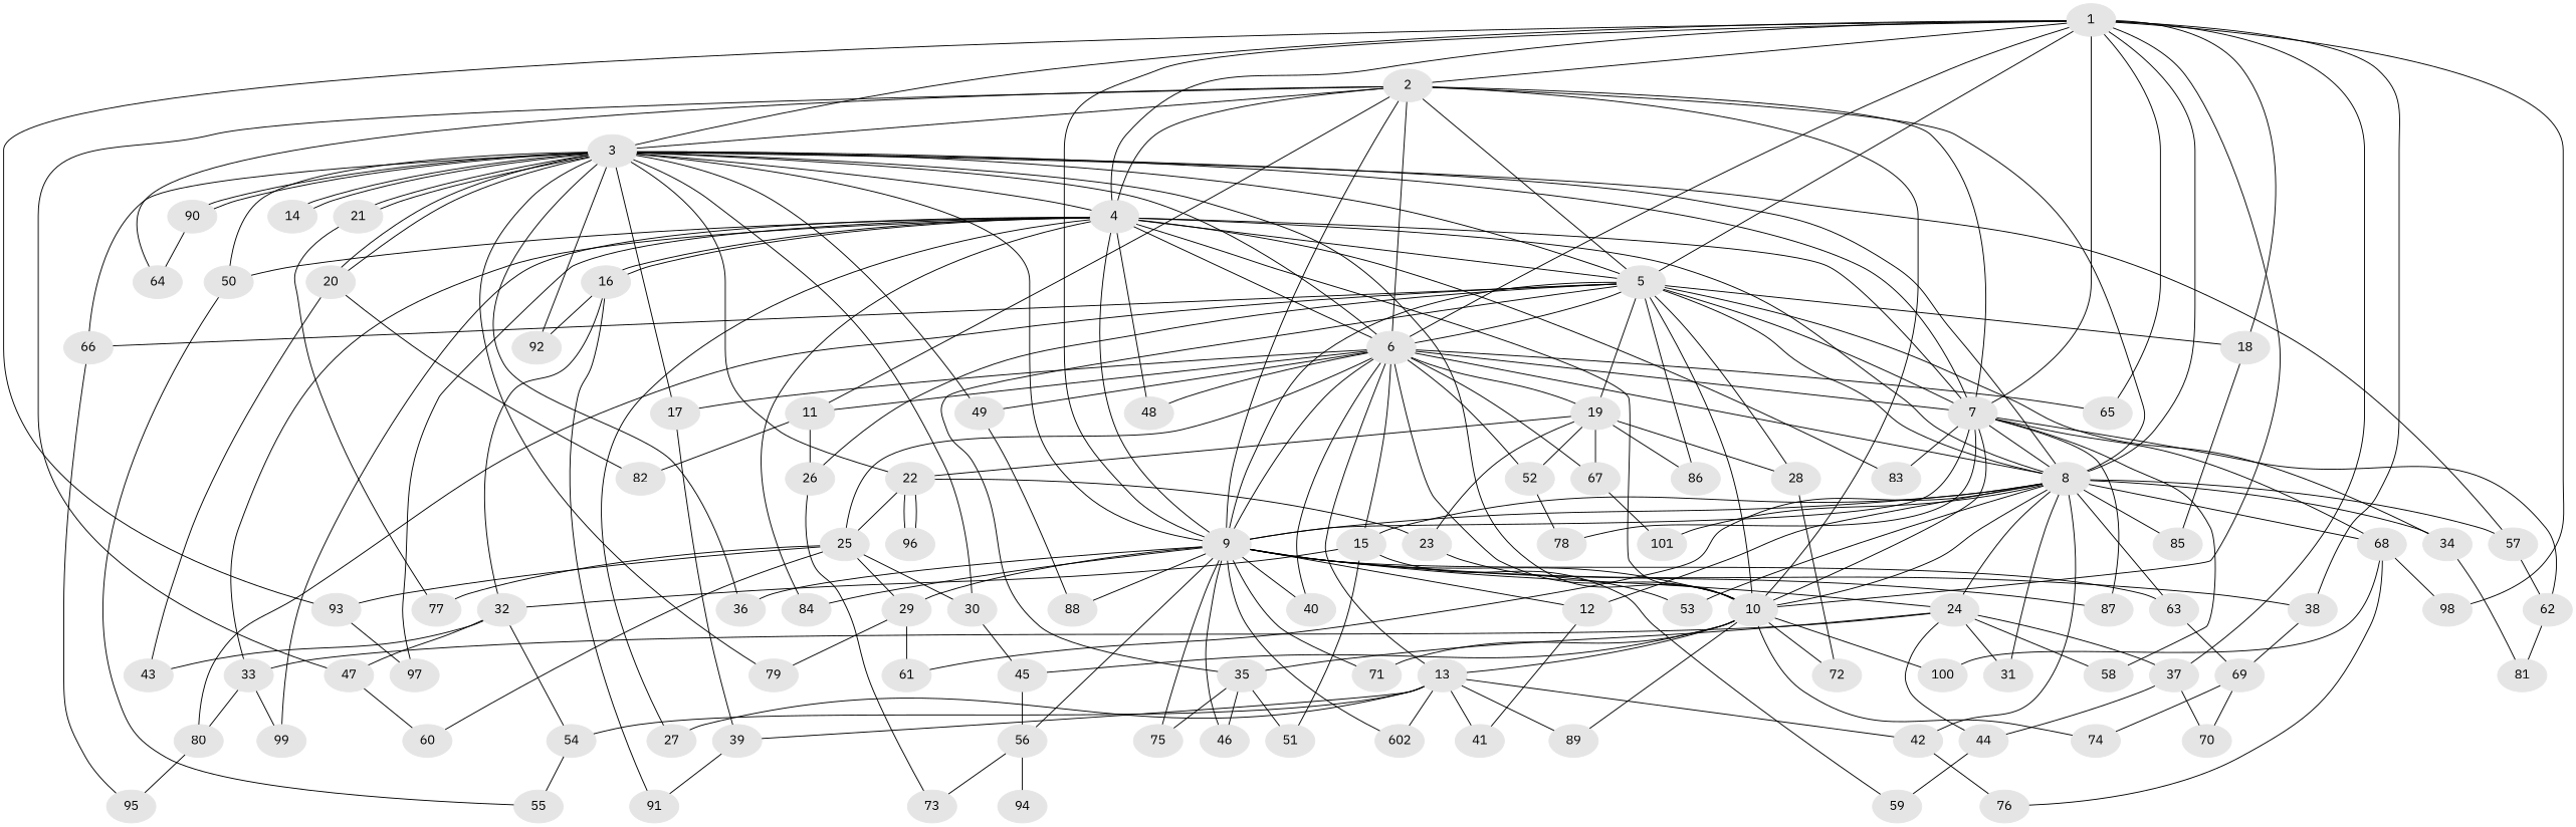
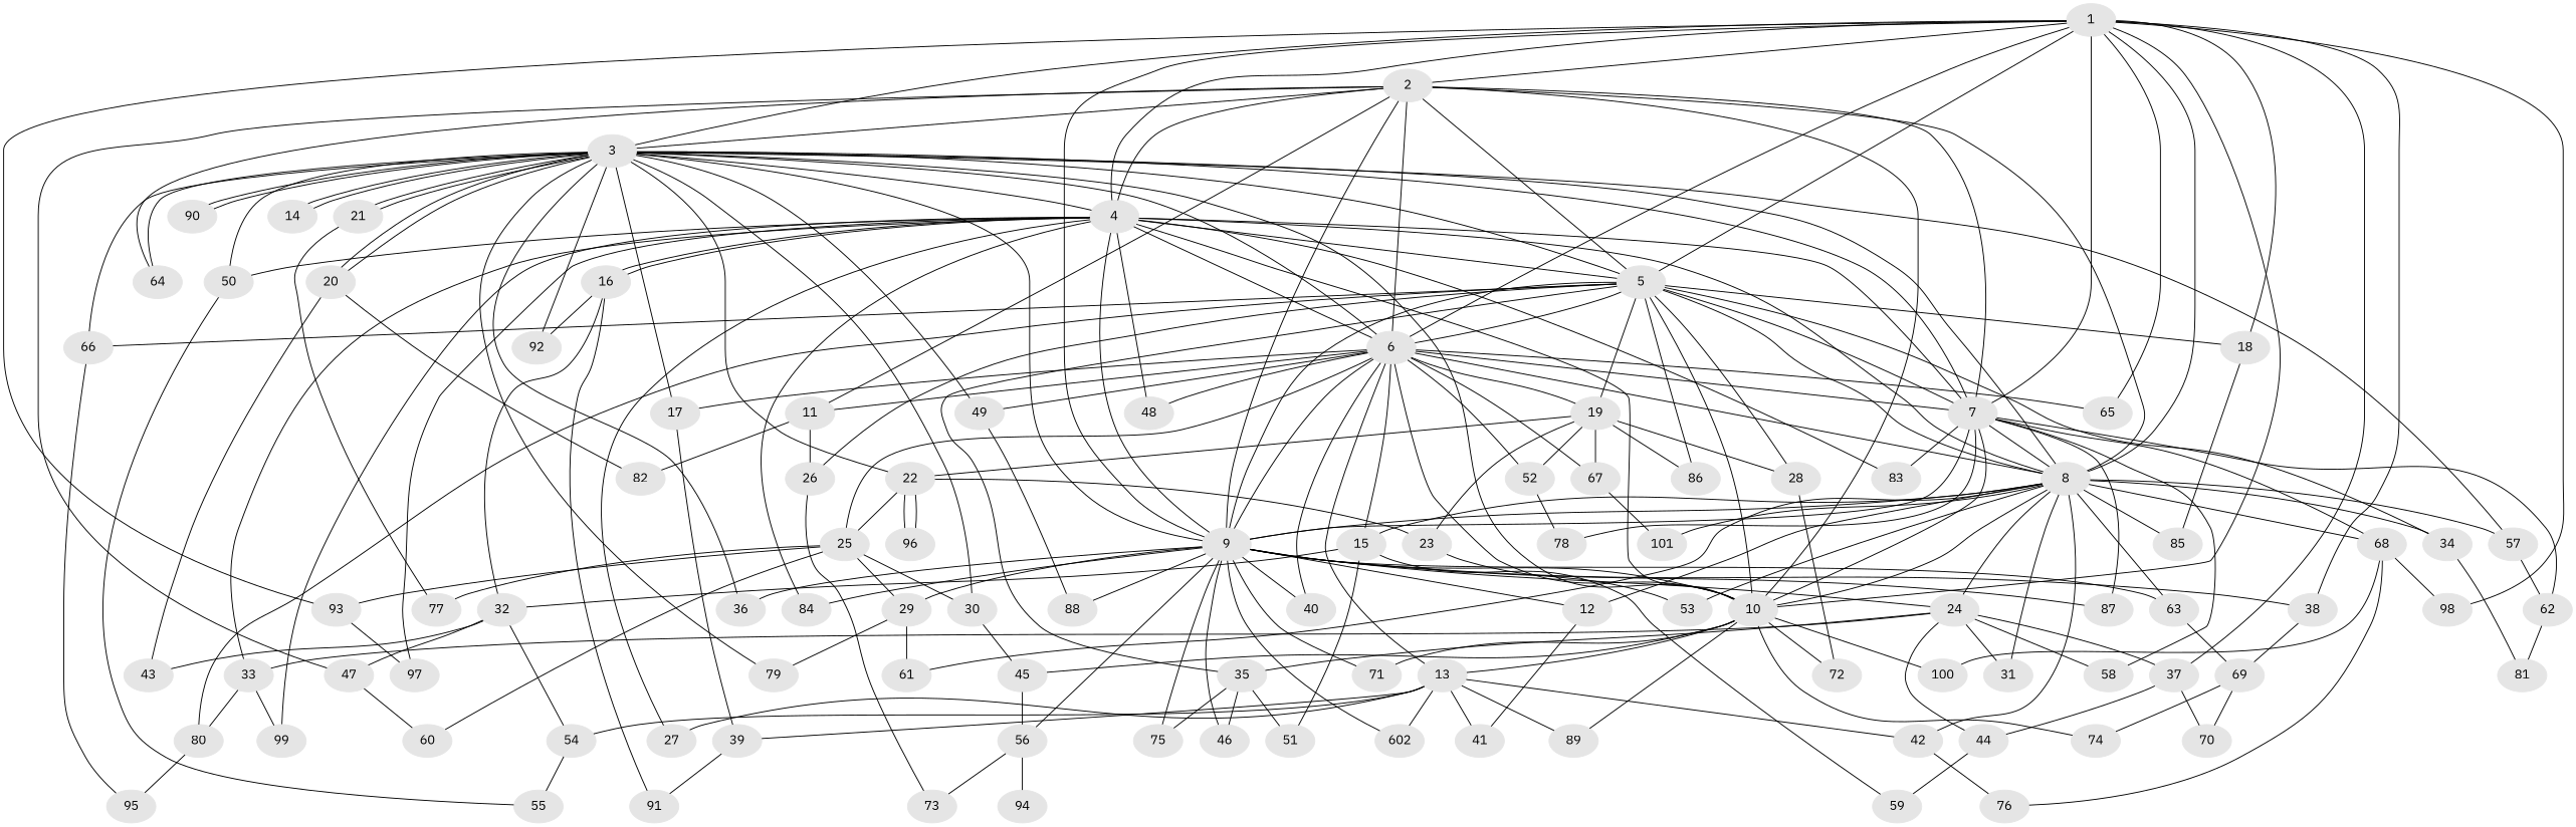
  graph {
    fontname="IBM Plex Sans"
    node [color=gray90 fontname="IBM Plex Sans" style=filled]
    edge [fontname="IBM Plex Sans"]
    1
    2
    3
    4
    5
    6
    7
    8
    9
    10
    18
    37
    38
    65
    93
    98
    11
    47
    64
    14
    17
    20
    21
    22
    30
    36
    49
    50
    57
    66
    79
    90
    92
    16
    27
    33
    48
    83
    84
    97
    99
    19
    26
    28
    34
    35
    80
    86
    13
    15
    25
    40
    52
    67
    58
    62
    68
    78
    87
    12
    24
    31
    42
    53
    61
    63
    85
    101
    29
    46
    56
    71
    75
    88
    n75 [label=602]
    45
    72
    74
    89
    100
    44
    70
    69
    82
    60
    39
    43
    77
    23
    96
    55
    95
    32
    91
    73
    81
    51
    41
    54
    59
    76
    94
    1 -- 2
    1 -- 3
    1 -- 4
    1 -- 5
    1 -- 6
    1 -- 7
    1 -- 8
    1 -- 9
    1 -- 10
    1 -- 18
    1 -- 37
    1 -- 38
    1 -- 65
    1 -- 93
    1 -- 98
    2 -- 3
    2 -- 4
    2 -- 5
    2 -- 6
    2 -- 7
    2 -- 8
    2 -- 9
    2 -- 10
    2 -- 11
    2 -- 47
    2 -- 64
    3 -- 4
    3 -- 5
    3 -- 6
    3 -- 7
    3 -- 8
    3 -- 9
    3 -- 10
-   90 -- 64
+   3 -- 64
    3 -- 14
    3 -- 14
    3 -- 17
    3 -- 20
    3 -- 20
    3 -- 21
    3 -- 21
    3 -- 22
    3 -- 30
    3 -- 36
    3 -- 49
    3 -- 50
    3 -- 57
    3 -- 66
    3 -- 79
    3 -- 90
    3 -- 90
    3 -- 92
    4 -- 5
    4 -- 6
    4 -- 7
    4 -- 8
    4 -- 9
    4 -- 10
    4 -- 50
    4 -- 16
    4 -- 16
    4 -- 27
    4 -- 33
    4 -- 48
    4 -- 83
    4 -- 84
    4 -- 97
    4 -- 99
    5 -- 6
    5 -- 7
    5 -- 8
    5 -- 9
    5 -- 10
    5 -- 18
    5 -- 66
    5 -- 19
    5 -- 26
    5 -- 28
    5 -- 34
    5 -- 35
    5 -- 80
    5 -- 86
    6 -- 7
    6 -- 8
    6 -- 9
    6 -- 10
    6 -- 65
    6 -- 11
    6 -- 17
    6 -- 49
    6 -- 48
    6 -- 19
    6 -- 13
    6 -- 15
    6 -- 25
    6 -- 40
    6 -- 52
    6 -- 67
    7 -- 8
    7 -- 9
    7 -- 10
    7 -- 83
    7 -- 58
    7 -- 62
    7 -- 68
    7 -- 78
    7 -- 87
    8 -- 9
    8 -- 10
    8 -- 57
    8 -- 34
    8 -- 15
    8 -- 68
    8 -- 12
    8 -- 24
    8 -- 31
    8 -- 42
    8 -- 53
    8 -- 61
    8 -- 63
    8 -- 85
    8 -- 101
    9 -- 10
    9 -- 38
    9 -- 36
    9 -- 84
    9 -- 40
    9 -- 87
    9 -- 12
    9 -- 24
    9 -- 63
    9 -- 29
    9 -- 46
    9 -- 56
    9 -- 71
    9 -- 75
    9 -- 88
    9 -- n75
    10 -- 13
    10 -- 71
    10 -- 45
    10 -- 72
    10 -- 74
    10 -- 89
    10 -- 100
    18 -- 85
    37 -- 44
    37 -- 70
    38 -- 69
    93 -- 97
    11 -- 26
    11 -- 82
    47 -- 60
    17 -- 39
    20 -- 82
    20 -- 43
    21 -- 77
    22 -- 25
    22 -- 23
    22 -- 96
    22 -- 96
    30 -- 45
    49 -- 88
    50 -- 55
    57 -- 62
    66 -- 95
    16 -- 92
    16 -- 32
    16 -- 91
    33 -- 99
    33 -- 80
    19 -- 22
    19 -- 28
    19 -- 86
    19 -- 52
    19 -- 67
    19 -- 23
    26 -- 73
    28 -- 72
    34 -- 81
    35 -- 46
    35 -- 75
    35 -- 51
    80 -- 95
    13 -- 27
    13 -- 42
    13 -- n75
    13 -- 89
    13 -- 39
    13 -- 41
    13 -- 54
    15 -- 32
    15 -- 51
    15 -- 59
    25 -- 93
    25 -- 30
    25 -- 29
    25 -- 60
    25 -- 77
    52 -- 78
    67 -- 101
    62 -- 81
    68 -- 98
    68 -- 100
    68 -- 76
    12 -- 41
    24 -- 37
    24 -- 33
    24 -- 35
    24 -- 58
    24 -- 31
    24 -- 44
    42 -- 76
    63 -- 69
    29 -- 79
    29 -- 61
    56 -- 73
    56 -- 94
    45 -- 56
    44 -- 59
    69 -- 74
    69 -- 70
    39 -- 91
    23 -- 53
    32 -- 47
    32 -- 43
    32 -- 54
    54 -- 55
  }
